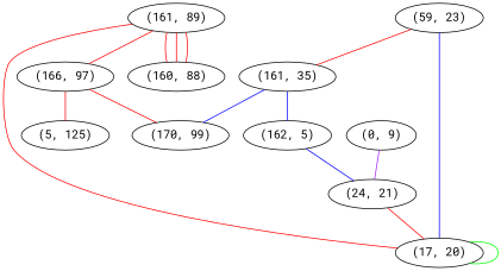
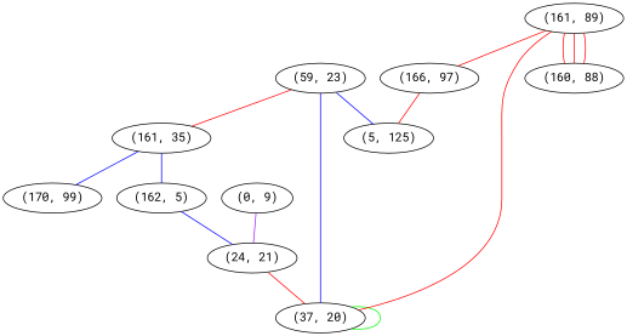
  graph {
    fontname="Roboto Mono"
    node [fontname="Roboto Mono"]
    edge [color=red fontname="Roboto Mono" weight=1]
    n1 [label="(161, 35)"]
    "(59, 23)"
-   "(37, 20)" [label="(17, 20)"]
+   "(37, 20)"
    n4 [label="(5, 125)"]
    "(24, 21)"
    "(170, 99)"
    "(162, 5)"
    n8 [label="(0, 9)"]
    "(161, 89)"
    "(166, 97)"
    "(160, 88)"
    n1 -- "(170, 99)" [color=blue weight=3]
    n1 -- "(162, 5)" [color=blue weight=3]
    "(59, 23)" -- n1
    "(59, 23)" -- "(37, 20)" [color=blue weight=3]
+   "(59, 23)" -- n4 [color=blue weight=3]
    "(37, 20)" -- "(37, 20)" [color=green weight=2]
    "(24, 21)" -- "(37, 20)"
    "(162, 5)" -- "(24, 21)" [color=blue weight=3]
    n8 -- "(24, 21)" [color=purple weight=4]
    "(161, 89)" -- "(37, 20)"
    "(161, 89)" -- "(166, 97)"
    "(161, 89)" -- "(160, 88)"
    "(161, 89)" -- "(160, 88)"
    "(161, 89)" -- "(160, 88)"
    "(166, 97)" -- n4
-   "(166, 97)" -- "(170, 99)"
  }
